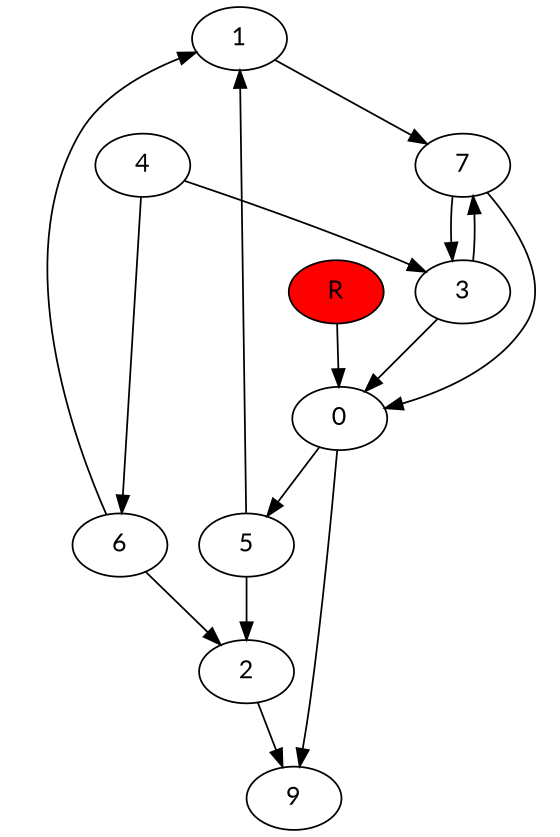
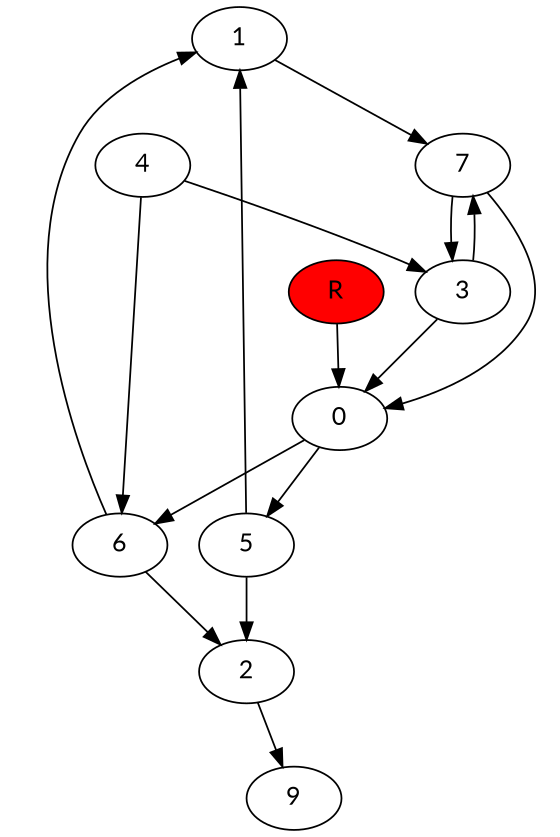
  digraph {
    fontname=Lato
    node [fontname=Lato]
    edge [fontname=Lato]
    1
    7
    3
    n4 [label=0]
    2
    9
    6
    5
    4
    R [fillcolor="#ff0000" style=filled]
    1 -> 7
    7 -> 3
    7 -> n4
    3 -> 7
    3 -> n4
-   n4 -> 9
+   n4 -> 6
    n4 -> 5
    2 -> 9
    6 -> 1
    6 -> 2
    5 -> 1
    5 -> 2
    4 -> 3
    4 -> 6
    R -> n4
  }
